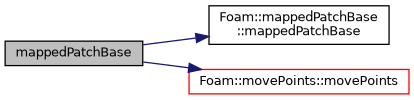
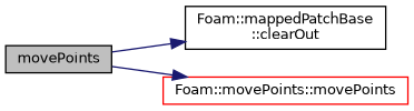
  digraph {
    rankdir=LR
    node [color=black fontname=Helvetica fontsize=10 shape=record]
    edge [color=midnightblue fontname=Helvetica fontsize=10 labelfontname=Helvetica labelfontsize=10 style=solid]
-   n1 [fillcolor=grey75 fontcolor=black height=0.2 label=mappedPatchBase style=filled width=0.4]
-   n2 [height=0.2 label="Foam::mappedPatchBase\l::mappedPatchBase" width=0.4]
+   n1 [fillcolor=grey75 fontcolor=black height=0.2 label=movePoints style=filled width=0.4]
+   n2 [height=0.2 label="Foam::mappedPatchBase\l::clearOut" width=0.4]
    n3 [color=red height=0.2 label="Foam::movePoints::movePoints" width=0.4]
    n1 -> n2
    n1 -> n3
  }
